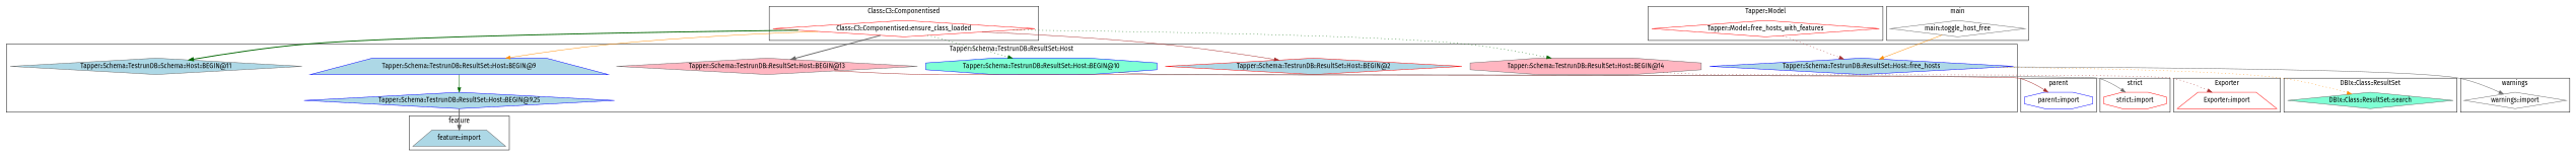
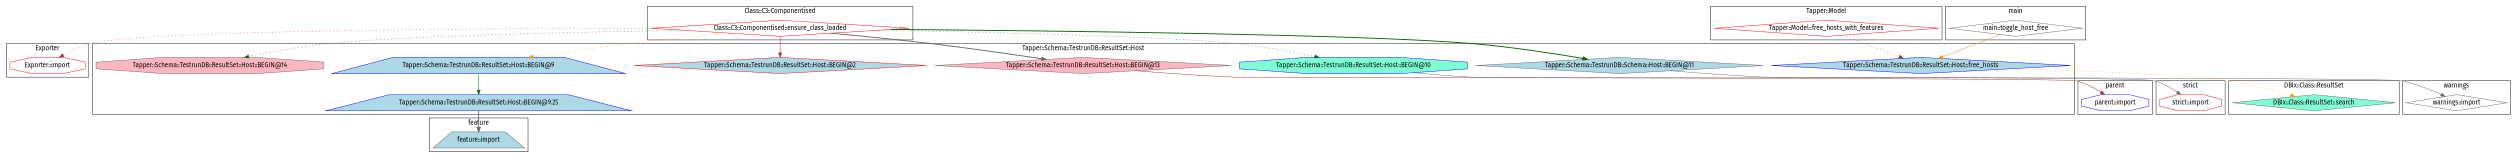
  digraph {
    fontname="Fira Sans"
    node [color=gray40 fillcolor=white fontname="Fira Sans" shape=diamond style=filled]
    edge [color=gray40 fontname="Fira Sans" style=solid]
    "feature::import" [fillcolor=lightblue shape=trapezium]
    "DBIx::Class::ResultSet::search" [fillcolor=aquamarine]
    "parent::import" [color=blue shape=octagon]
-   "Exporter::import" [color=red shape=trapezium]
+   "Exporter::import" [color=red shape=octagon]
    "Class::C3::Componentised::ensure_class_loaded" [color=red]
    "Tapper::Model::free_hosts_with_features" [color=red]
    "warnings::import"
    "strict::import" [color=red shape=octagon]
    "main::toggle_host_free"
    "Tapper::Schema::TestrunDB::ResultSet::Host::BEGIN@13" [fillcolor=lightpink]
    "Tapper::Schema::TestrunDB::ResultSet::Host::BEGIN@2" [color=red fillcolor=lightblue]
-   "Tapper::Schema::TestrunDB::ResultSet::Host::BEGIN@9.25" [color=blue fillcolor=lightblue]
+   "Tapper::Schema::TestrunDB::ResultSet::Host::BEGIN@9.25" [color=blue fillcolor=lightblue shape=trapezium]
    "Tapper::Schema::TestrunDB::ResultSet::Host::BEGIN@10" [color=blue fillcolor=aquamarine shape=octagon]
    "Tapper::Schema::TestrunDB::ResultSet::Host::BEGIN@14" [fillcolor=lightpink shape=octagon]
    "Tapper::Schema::TestrunDB::ResultSet::Host::BEGIN@9" [color=blue fillcolor=lightblue shape=trapezium]
    "Tapper::Schema::TestrunDB::ResultSet::Host::free_hosts" [color=blue fillcolor=lightblue]
    n17 [fillcolor=lightblue label="Tapper::Schema::TestrunDB::Schema::Host::BEGIN@11"]
    subgraph cluster_1 {
      label=feature
      "feature::import"
    }
    subgraph cluster_2 {
      label="DBIx::Class::ResultSet"
      "DBIx::Class::ResultSet::search"
    }
    subgraph cluster_3 {
      label=parent
      "parent::import"
    }
    subgraph cluster_4 {
      label=Exporter
      "Exporter::import"
    }
    subgraph cluster_5 {
      label="Class::C3::Componentised"
      "Class::C3::Componentised::ensure_class_loaded"
    }
    subgraph cluster_6 {
      label="Tapper::Model"
      "Tapper::Model::free_hosts_with_features"
    }
    subgraph cluster_7 {
      label=warnings
      "warnings::import"
    }
    subgraph cluster_8 {
      label="strict"
      "strict::import"
    }
    subgraph cluster_9 {
      label=main
      "main::toggle_host_free"
    }
    subgraph cluster_10 {
      label="Tapper::Schema::TestrunDB::ResultSet::Host"
      "Tapper::Schema::TestrunDB::ResultSet::Host::BEGIN@13"
      "Tapper::Schema::TestrunDB::ResultSet::Host::BEGIN@2"
      "Tapper::Schema::TestrunDB::ResultSet::Host::BEGIN@9.25"
      "Tapper::Schema::TestrunDB::ResultSet::Host::BEGIN@10"
      "Tapper::Schema::TestrunDB::ResultSet::Host::BEGIN@14"
      "Tapper::Schema::TestrunDB::ResultSet::Host::BEGIN@9"
      "Tapper::Schema::TestrunDB::ResultSet::Host::free_hosts"
      n17
    }
    "Class::C3::Componentised::ensure_class_loaded" -> "Tapper::Schema::TestrunDB::ResultSet::Host::BEGIN@13" [style=bold]
    "Class::C3::Componentised::ensure_class_loaded" -> "Tapper::Schema::TestrunDB::ResultSet::Host::BEGIN@2" [color=brown]
    "Class::C3::Componentised::ensure_class_loaded" -> "Tapper::Schema::TestrunDB::ResultSet::Host::BEGIN@10" [color=darkgreen style=dotted]
    "Class::C3::Componentised::ensure_class_loaded" -> "Tapper::Schema::TestrunDB::ResultSet::Host::BEGIN@14" [color=darkgreen style=dotted]
-   "Class::C3::Componentised::ensure_class_loaded" -> "Tapper::Schema::TestrunDB::ResultSet::Host::BEGIN@9" [color=darkorange]
+   "Class::C3::Componentised::ensure_class_loaded" -> "Tapper::Schema::TestrunDB::ResultSet::Host::BEGIN@9" [color=darkorange style=dotted]
    "Class::C3::Componentised::ensure_class_loaded" -> n17 [color=darkgreen style=bold]
    "Tapper::Model::free_hosts_with_features" -> "Tapper::Schema::TestrunDB::ResultSet::Host::free_hosts" [color=brown style=dotted]
    "main::toggle_host_free" -> "Tapper::Schema::TestrunDB::ResultSet::Host::free_hosts" [color=darkorange]
    "Tapper::Schema::TestrunDB::ResultSet::Host::BEGIN@13" -> "parent::import" [color=brown]
    "Tapper::Schema::TestrunDB::ResultSet::Host::BEGIN@9.25" -> "feature::import" [style=bold]
    "Tapper::Schema::TestrunDB::ResultSet::Host::BEGIN@10" -> "strict::import"
-   "Tapper::Schema::TestrunDB::ResultSet::Host::BEGIN@14" -> "Exporter::import" [color=brown style=dotted]
+   "Class::C3::Componentised::ensure_class_loaded" -> "Exporter::import" [color=brown style=dotted]
    "Tapper::Schema::TestrunDB::ResultSet::Host::BEGIN@9" -> "Tapper::Schema::TestrunDB::ResultSet::Host::BEGIN@9.25" [color=darkgreen]
    "Tapper::Schema::TestrunDB::ResultSet::Host::free_hosts" -> "DBIx::Class::ResultSet::search" [color=darkorange style=dotted]
-   "Tapper::Schema::TestrunDB::ResultSet::Host::free_hosts" -> "warnings::import"
+   n17 -> "warnings::import"
  }
